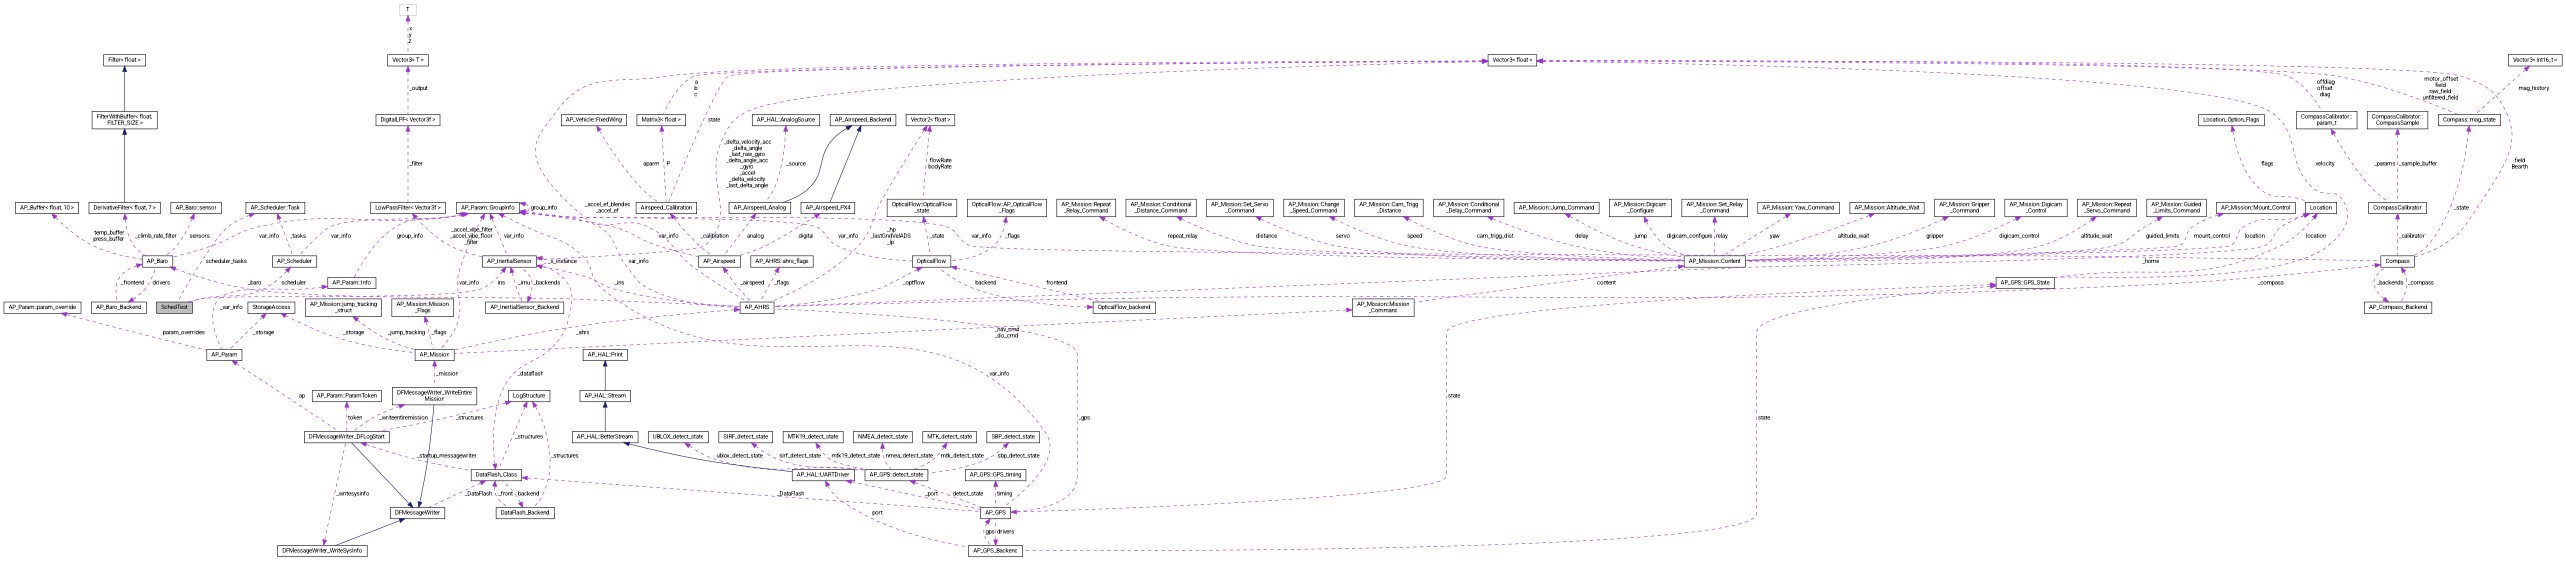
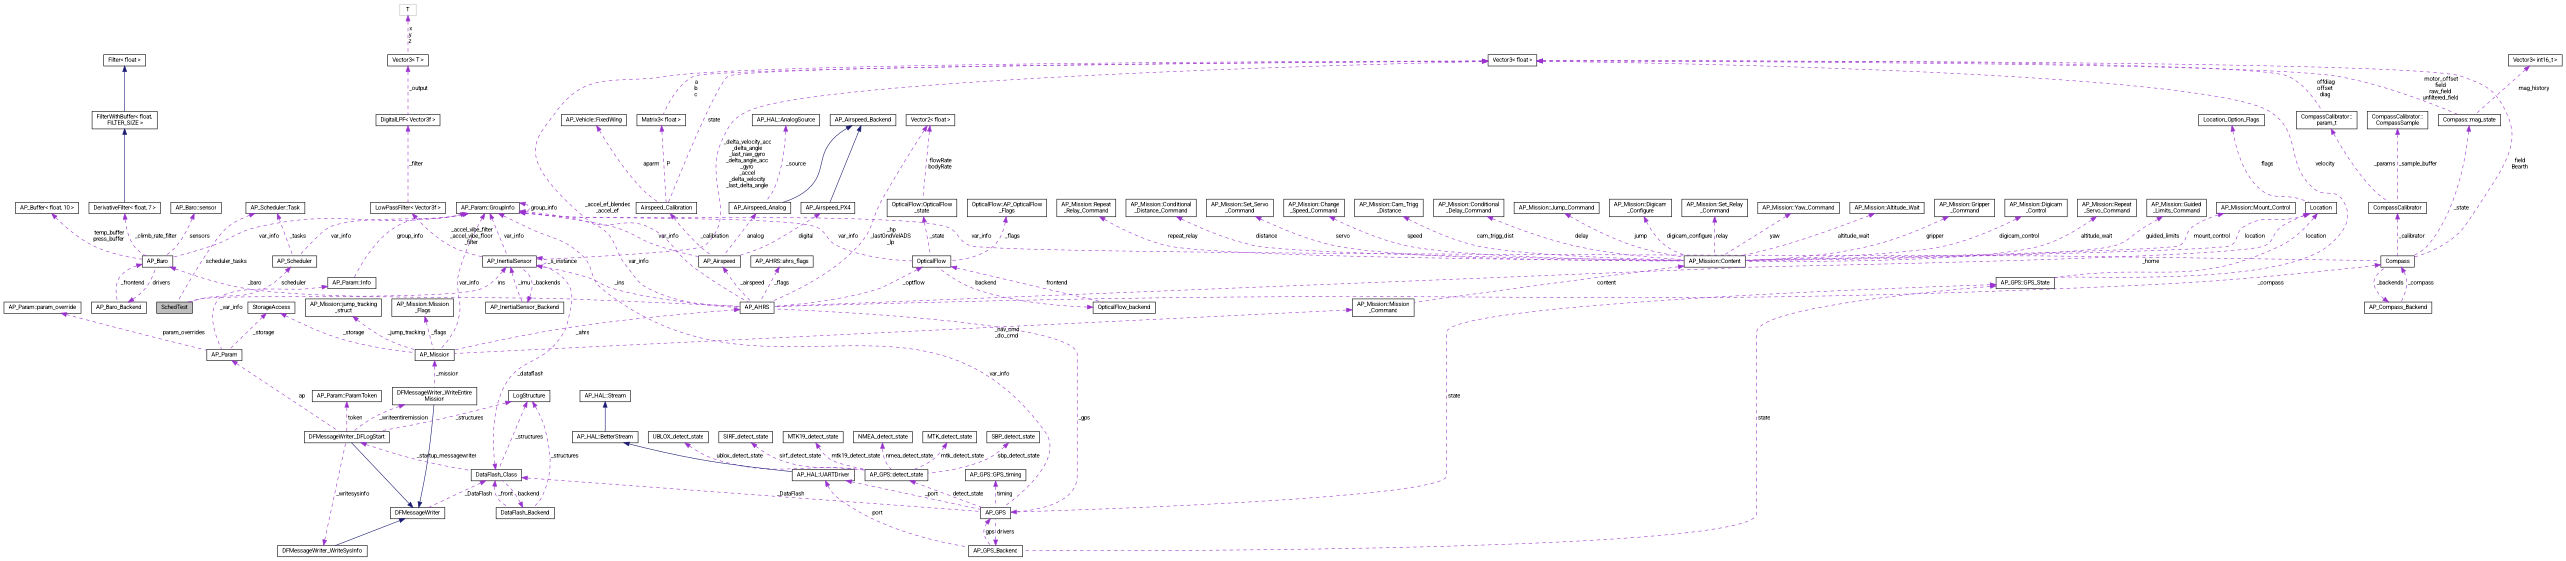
  digraph {
    fontname=Roboto
    node [color=black fillcolor=white fontname=Roboto fontsize=10 shape=record style=filled]
    edge [color=darkorchid3 dir=back fontname=Roboto fontsize=10 labelfontname=Helvetica labelfontsize=10 style=dashed]
    n1 [fillcolor=grey75 fontcolor=black height=0.2 label=SchedTest width=0.4]
    n2 [height=0.2 label=AP_Scheduler width=0.4]
    n3 [height=0.2 label="AP_Param::GroupInfo" width=0.4]
    n4 [height=0.2 label=AP_InertialSensor width=0.4]
    n5 [height=0.2 label=AP_Mission width=0.4]
    n6 [height=0.2 label=AP_AHRS width=0.4]
    n7 [height=0.2 label=AP_Baro width=0.4]
    n8 [height=0.2 label=OpticalFlow width=0.4]
    n9 [height=0.2 label=AP_Airspeed width=0.4]
    n10 [height=0.2 label=AP_GPS width=0.4]
    n11 [height=0.2 label=Compass width=0.4]
    n12 [height=0.2 label="AP_Param::Info" width=0.4]
    n13 [height=0.2 label=AP_InertialSensor_Backend width=0.4]
    n14 [height=0.2 label="DFMessageWriter_WriteEntire\lMission" width=0.4]
    n15 [height=0.2 label=AP_Baro_Backend width=0.4]
    n16 [height=0.2 label=OpticalFlow_backend width=0.4]
    n17 [height=0.2 label=AP_GPS_Backend width=0.4]
    n18 [height=0.2 label=AP_Compass_Backend width=0.4]
    n19 [height=0.2 label=AP_Param width=0.4]
    n20 [height=0.2 label="AP_Scheduler::Task" width=0.4]
    n21 [height=0.2 label="LowPassFilter\< Vector3f \>" width=0.4]
    n22 [height=0.2 label="DigitalLPF\< Vector3f \>" width=0.4]
    n23 [height=0.2 label="Vector3\< T \>" width=0.4]
    n24 [color=grey75 height=0.2 label=T width=0.4]
    n25 [height=0.2 label=DataFlash_Class width=0.4]
    n26 [height=0.2 label=DataFlash_Backend width=0.4]
    n27 [height=0.2 label=DFMessageWriter width=0.4]
    n28 [height=0.2 label=DFMessageWriter_DFLogStart width=0.4]
    n29 [height=0.2 label=DFMessageWriter_WriteSysInfo width=0.4]
    n30 [height=0.2 label=LogStructure width=0.4]
    n31 [height=0.2 label=StorageAccess width=0.4]
    n32 [height=0.2 label="AP_Mission::Mission\l_Command" width=0.4]
    n33 [height=0.2 label="AP_Mission::Content" width=0.4]
    n34 [height=0.2 label="AP_Mission::Guided\l_Limits_Command" width=0.4]
    n35 [height=0.2 label="AP_Mission::Mount_Control" width=0.4]
    n36 [height=0.2 label="AP_Mission::Repeat\l_Relay_Command" width=0.4]
    n37 [height=0.2 label="AP_Mission::Conditional\l_Distance_Command" width=0.4]
    n38 [height=0.2 label="AP_Mission::Set_Servo\l_Command" width=0.4]
    n39 [height=0.2 label="AP_Mission::Change\l_Speed_Command" width=0.4]
    n40 [height=0.2 label="AP_Mission::Cam_Trigg\l_Distance" width=0.4]
    n41 [height=0.2 label="AP_Mission::Conditional\l_Delay_Command" width=0.4]
    n42 [height=0.2 label="AP_Mission::Jump_Command" width=0.4]
    n43 [height=0.2 label=Location width=0.4]
    n44 [height=0.2 label="AP_GPS::GPS_State" width=0.4]
    n45 [height=0.2 label=Location_Option_Flags width=0.4]
    n46 [height=0.2 label="AP_Mission::Digicam\l_Configure" width=0.4]
    n47 [height=0.2 label="AP_Mission::Set_Relay\l_Command" width=0.4]
    n48 [height=0.2 label="AP_Mission::Yaw_Command" width=0.4]
    n49 [height=0.2 label="AP_Mission::Altitude_Wait" width=0.4]
    n50 [height=0.2 label="AP_Mission::Gripper\l_Command" width=0.4]
    n51 [height=0.2 label="AP_Mission::Digicam\l_Control" width=0.4]
    n52 [height=0.2 label="AP_Mission::Repeat\l_Servo_Command" width=0.4]
    n53 [height=0.2 label="AP_Mission::Mission\l_Flags" width=0.4]
    n54 [height=0.2 label="AP_AHRS::ahrs_flags" width=0.4]
    n55 [height=0.2 label="AP_Baro::sensor" width=0.4]
    n56 [height=0.2 label="AP_Buffer\< float, 10 \>" width=0.4]
    n57 [height=0.2 label="DerivativeFilter\< float, 7 \>" width=0.4]
    n58 [height=0.2 label="FilterWithBuffer\< float,\l FILTER_SIZE \>" width=0.4]
    n59 [height=0.2 label="Filter\< float \>" width=0.4]
    n60 [height=0.2 label="OpticalFlow::OpticalFlow\l_state" width=0.4]
    n61 [height=0.2 label="Vector2\< float \>" width=0.4]
    n62 [height=0.2 label="OpticalFlow::AP_OpticalFlow\l_Flags" width=0.4]
    n63 [height=0.2 label="Vector3\< float \>" width=0.4]
    n64 [height=0.2 label=Airspeed_Calibration width=0.4]
    n65 [height=0.2 label="Matrix3\< float \>" width=0.4]
    n66 [height=0.2 label="CompassCalibrator::\lparam_t" width=0.4]
    n67 [height=0.2 label="Compass::mag_state" width=0.4]
    n68 [height=0.2 label=CompassCalibrator width=0.4]
    n69 [height=0.2 label=AP_Airspeed_Analog width=0.4]
    n70 [height=0.2 label=AP_Airspeed_Backend width=0.4]
    n71 [height=0.2 label=AP_Airspeed_PX4 width=0.4]
    n72 [height=0.2 label="AP_HAL::AnalogSource" width=0.4]
    n73 [height=0.2 label="AP_Vehicle::FixedWing" width=0.4]
    n74 [height=0.2 label="AP_GPS::detect_state" width=0.4]
    n75 [height=0.2 label=SBP_detect_state width=0.4]
    n76 [height=0.2 label=UBLOX_detect_state width=0.4]
    n77 [height=0.2 label=SIRF_detect_state width=0.4]
    n78 [height=0.2 label=MTK19_detect_state width=0.4]
    n79 [height=0.2 label=NMEA_detect_state width=0.4]
    n80 [height=0.2 label=MTK_detect_state width=0.4]
    n81 [height=0.2 label="AP_GPS::GPS_timing" width=0.4]
    n82 [height=0.2 label="AP_HAL::UARTDriver" width=0.4]
    n83 [height=0.2 label="AP_HAL::BetterStream" width=0.4]
    n84 [height=0.2 label="AP_HAL::Stream" width=0.4]
-   n85 [height=0.2 label="AP_HAL::Print" width=0.4]
    n86 [height=0.2 label="CompassCalibrator::\lCompassSample" width=0.4]
    n87 [height=0.2 label="Vector3\< int16_t \>" width=0.4]
    n88 [height=0.2 label="AP_Mission::jump_tracking\l_struct" width=0.4]
    n89 [height=0.2 label="AP_Param::ParamToken" width=0.4]
    n90 [height=0.2 label="AP_Param::param_override" width=0.4]
    n2 -> n1 [label=" scheduler"]
    n3 -> n2 [label=" var_info"]
    n3 -> n3 [label=" group_info"]
    n3 -> n4 [label=" var_info"]
    n3 -> n5 [label=" var_info"]
    n3 -> n6 [label=" var_info"]
    n3 -> n7 [label=" var_info"]
    n3 -> n8 [label=" var_info"]
    n3 -> n9 [label=" var_info"]
    n3 -> n10 [label=" var_info"]
    n3 -> n11 [label=" var_info"]
    n3 -> n12 [label=" group_info"]
    n4 -> n1 [label=" ins"]
    n4 -> n4 [label=" _s_instance"]
    n4 -> n6 [label=" _ins"]
    n4 -> n13 [label=" _imu"]
    n5 -> n14 [label=" _mission"]
    n6 -> n5 [label=" _ahrs"]
    n7 -> n6 [label=" _baro"]
    n7 -> n15 [label=" _frontend"]
    n8 -> n6 [label=" _optflow"]
    n8 -> n16 [label=" frontend"]
    n9 -> n6 [label=" _airspeed"]
    n10 -> n6 [label=" _gps"]
    n10 -> n17 [label=" gps"]
    n11 -> n6 [label=" _compass"]
    n11 -> n18 [label=" _compass"]
    n12 -> n19 [label=" _var_info"]
    n13 -> n4 [label=" _backends"]
    n14 -> n28 [label=" _writeentiremission"]
    n15 -> n7 [label=" drivers"]
    n16 -> n8 [label=" backend"]
    n17 -> n10 [label=" drivers"]
    n18 -> n11 [label=" _backends"]
    n19 -> n28 [label=" ap"]
    n20 -> n1 [label=" scheduler_tasks"]
    n20 -> n2 [label=" _tasks"]
    n21 -> n4 [label=" _accel_vibe_filter\n_accel_vibe_floor\l_filter"]
    n22 -> n21 [label=" _filter"]
    n23 -> n22 [label=" _output"]
    n24 -> n23 [label=" x\ny\nz"]
    n25 -> n4 [label=" _dataflash"]
    n25 -> n10 [label=" _DataFlash"]
    n25 -> n26 [label=" _front"]
    n25 -> n27 [label=" _DataFlash"]
    n26 -> n25 [label=" backend"]
    n27 -> n14 [color=midnightblue style=solid]
    n27 -> n28 [color=midnightblue style=solid]
    n27 -> n29 [color=midnightblue style=solid]
    n28 -> n25 [label=" _startup_messagewriter"]
    n29 -> n28 [label=" _writesysinfo"]
    n30 -> n25 [label=" _structures"]
    n30 -> n26 [label=" _structures"]
    n30 -> n28 [label=" _structures"]
    n31 -> n5 [label=" _storage"]
    n31 -> n19 [label=" _storage"]
    n32 -> n5 [label=" _nav_cmd\n_do_cmd"]
    n33 -> n32 [label=" content"]
    n34 -> n33 [label=" guided_limits"]
    n35 -> n33 [label=" mount_control"]
    n36 -> n33 [label=" repeat_relay"]
    n37 -> n33 [label=" distance"]
    n38 -> n33 [label=" servo"]
    n39 -> n33 [label=" speed"]
    n40 -> n33 [label=" cam_trigg_dist"]
    n41 -> n33 [label=" delay"]
    n42 -> n33 [label=" jump"]
    n43 -> n6 [label=" _home"]
    n43 -> n33 [label=" location"]
    n43 -> n44 [label=" location"]
    n44 -> n10 [label=" state"]
    n44 -> n17 [label=" state"]
    n45 -> n43 [label=" flags"]
    n46 -> n33 [label=" digicam_configure"]
    n47 -> n33 [label=" relay"]
    n48 -> n33 [label=" yaw"]
    n49 -> n33 [label=" altitude_wait"]
    n50 -> n33 [label=" gripper"]
    n51 -> n33 [label=" digicam_control"]
    n52 -> n33 [label=" altitude_wait"]
    n53 -> n5 [label=" _flags"]
    n54 -> n6 [label=" _flags"]
    n55 -> n7 [label=" sensors"]
    n56 -> n7 [label=" temp_buffer\npress_buffer"]
    n57 -> n7 [label=" _climb_rate_filter"]
    n58 -> n57 [color=midnightblue style=solid]
    n59 -> n58 [color=midnightblue style=solid]
    n60 -> n8 [label=" _state"]
    n61 -> n6 [label=" _hp\n_lastGndVelADS\n_lp"]
    n61 -> n60 [label=" flowRate\nbodyRate"]
    n62 -> n8 [label=" _flags"]
    n63 -> n4 [label=" _delta_velocity_acc\n_delta_angle\n_last_raw_gyro\n_delta_angle_acc\n_gyro\n_accel\n_delta_velocity\n_last_delta_angle"]
    n63 -> n6 [label=" _accel_ef_blended\n_accel_ef"]
    n63 -> n11 [label=" field\nBearth"]
    n63 -> n44 [label=" velocity"]
    n63 -> n64 [label=" state"]
    n63 -> n65 [label=" a\nb\nc"]
    n63 -> n66 [label=" offdiag\noffset\ndiag"]
    n63 -> n67 [label=" motor_offset\nfield\nraw_field\nunfiltered_field"]
    n64 -> n9 [label=" _calibration"]
    n65 -> n64 [label=" P"]
    n66 -> n68 [label=" _params"]
    n67 -> n11 [label=" _state"]
    n68 -> n11 [label=" _calibrator"]
    n69 -> n9 [label=" analog"]
    n70 -> n69 [color=midnightblue style=solid]
    n70 -> n71 [color=midnightblue style=solid]
    n71 -> n9 [label=" digital"]
    n72 -> n69 [label=" _source"]
    n73 -> n64 [label=" aparm"]
    n74 -> n10 [label=" detect_state"]
    n75 -> n74 [label=" sbp_detect_state"]
    n76 -> n74 [label=" ublox_detect_state"]
    n77 -> n74 [label=" sirf_detect_state"]
    n78 -> n74 [label=" mtk19_detect_state"]
    n79 -> n74 [label=" nmea_detect_state"]
    n80 -> n74 [label=" mtk_detect_state"]
    n81 -> n10 [label=" timing"]
    n82 -> n10 [label=" _port"]
    n82 -> n17 [label=" port"]
    n83 -> n82 [color=midnightblue style=solid]
    n84 -> n83 [color=midnightblue style=solid]
-   n85 -> n84 [color=midnightblue style=solid]
    n86 -> n68 [label=" _sample_buffer"]
    n87 -> n67 [label=" mag_history"]
    n88 -> n5 [label=" _jump_tracking"]
    n89 -> n28 [label=" token"]
    n90 -> n19 [label=" param_overrides"]
  }
